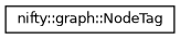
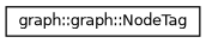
  digraph {
    rankdir=LR
-   n1 [color=black fillcolor=white fontname=Helvetica fontsize=10 height=0.2 label="nifty::graph::NodeTag" shape=record style=filled width=0.4]
+   n1 [color=black fillcolor=white fontname=Helvetica fontsize=10 height=0.2 label="graph::graph::NodeTag" shape=record style=filled width=0.4]
  }
